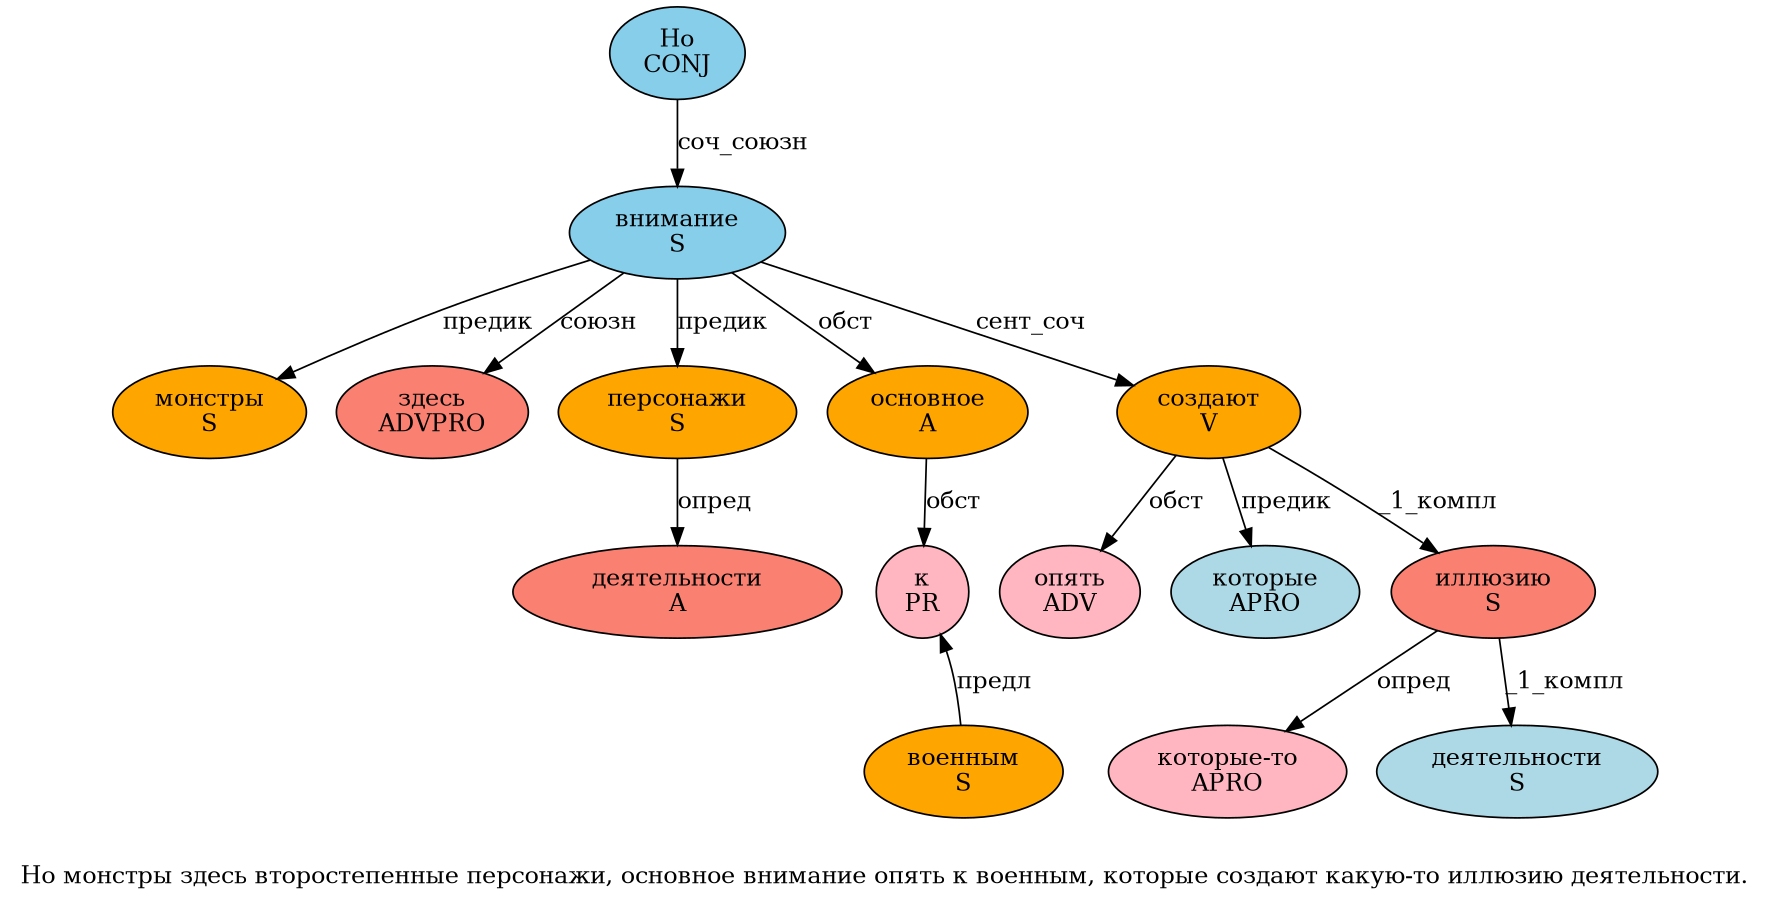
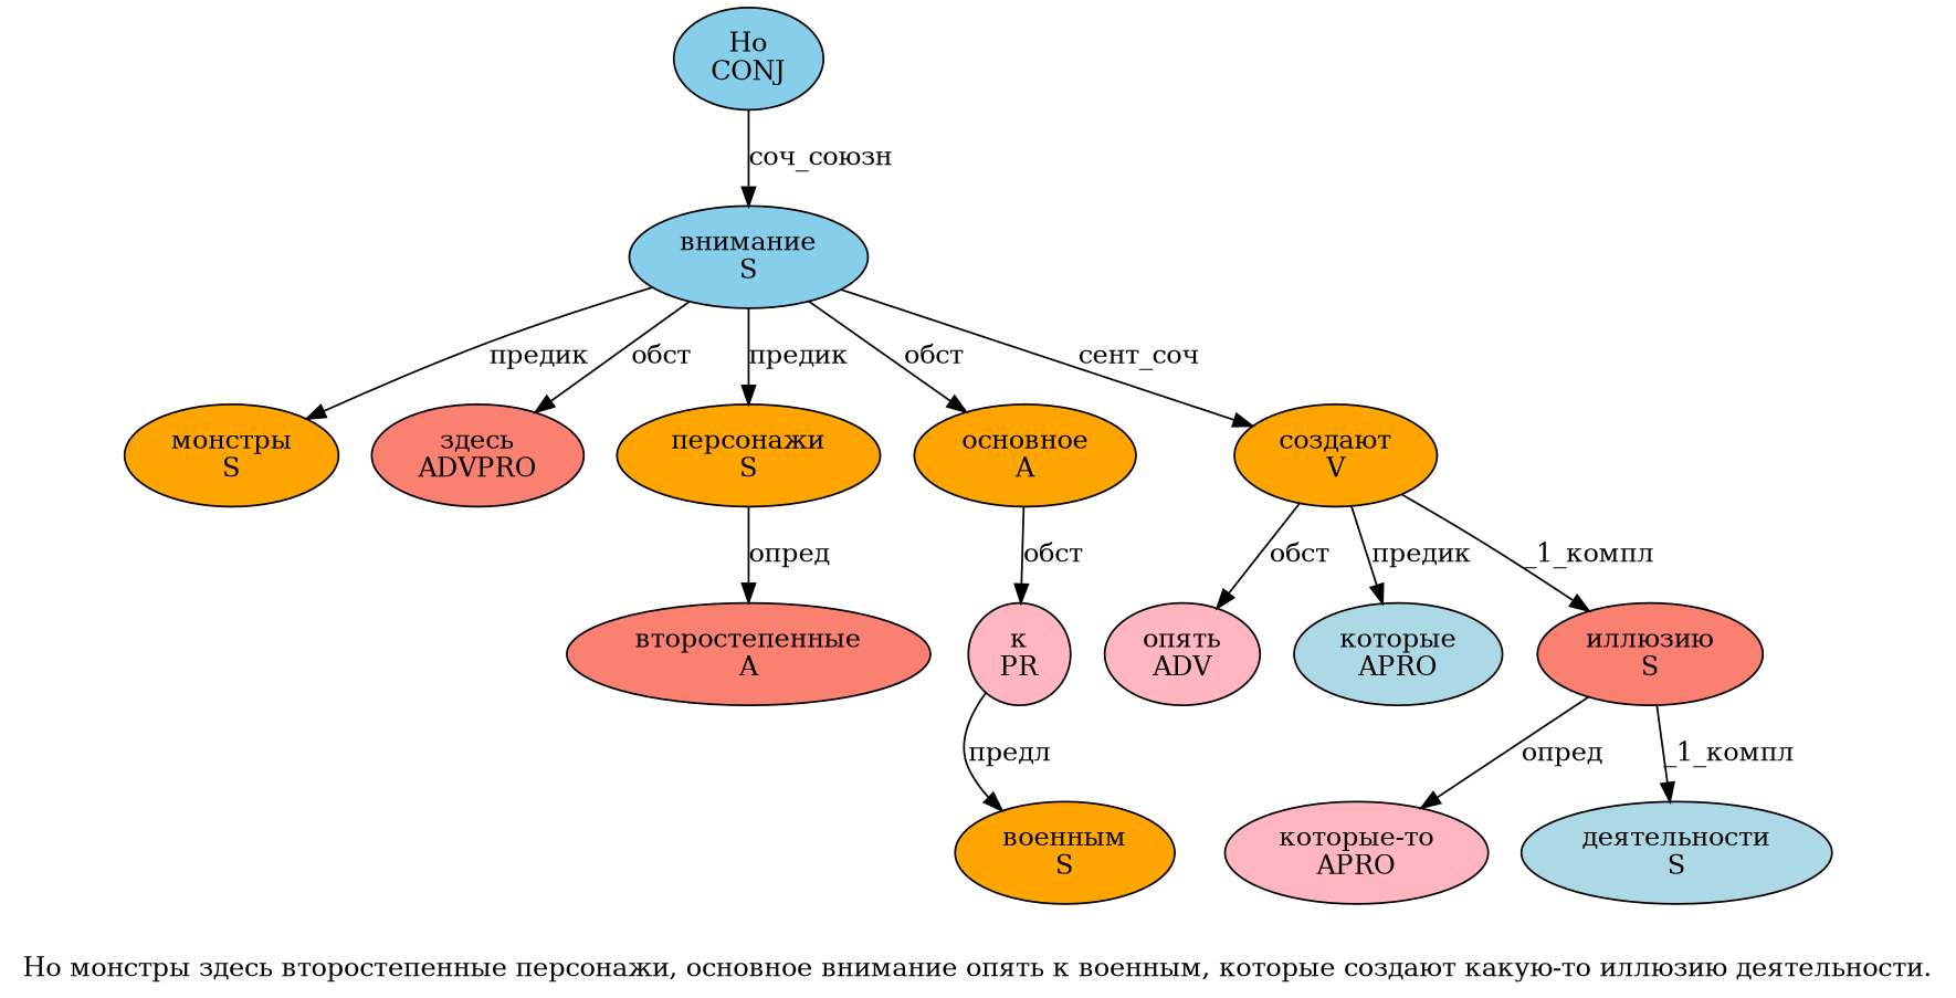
  digraph {
    label="Но монстры здесь второстепенные персонажи, основное внимание опять к военным, которые создают какую-то иллюзию деятельности."
    node [fillcolor=orange penwidth=1 shape=ellipse style=filled]
    n1 [fillcolor=skyblue label="Но\nCONJ"]
    n2 [fillcolor=skyblue label="внимание\nS"]
    n3 [label="монстры\nS"]
    n4 [fillcolor=salmon label="здесь\nADVPRO"]
    n5 [label="персонажи\nS"]
    n6 [label="основное\nA"]
    n7 [label="создают\nV"]
-   n8 [fillcolor=salmon label="деятельности\nA"]
+   n8 [fillcolor=salmon label="второстепенные\nA"]
    n9 [fillcolor=lightpink label="к\nPR"]
    n10 [fillcolor=lightpink label="опять\nADV"]
    n11 [fillcolor=lightblue label="которые\nAPRO"]
    n12 [fillcolor=salmon label="иллюзию\nS"]
    n13 [label="военным\nS"]
    n14 [fillcolor=lightpink label="которые-то\nAPRO"]
    n15 [fillcolor=lightblue label="деятельности\nS"]
    n1 -> n2 [label="соч_союзн"]
    n2 -> n3 [label="предик"]
-   n2 -> n4 [label="союзн"]
+   n2 -> n4 [label="обст"]
    n2 -> n5 [label="предик"]
    n2 -> n6 [label="обст"]
    n2 -> n7 [label="сент_соч"]
    n5 -> n8 [label="опред"]
    n6 -> n9 [label="обст"]
    n7 -> n10 [label="обст"]
    n7 -> n11 [label="предик"]
    n7 -> n12 [label="_1_компл"]
-   n13 -> n9 [label="предл"]
+   n9 -> n13 [label="предл"]
    n12 -> n14 [label="опред"]
    n12 -> n15 [label="_1_компл"]
  }
